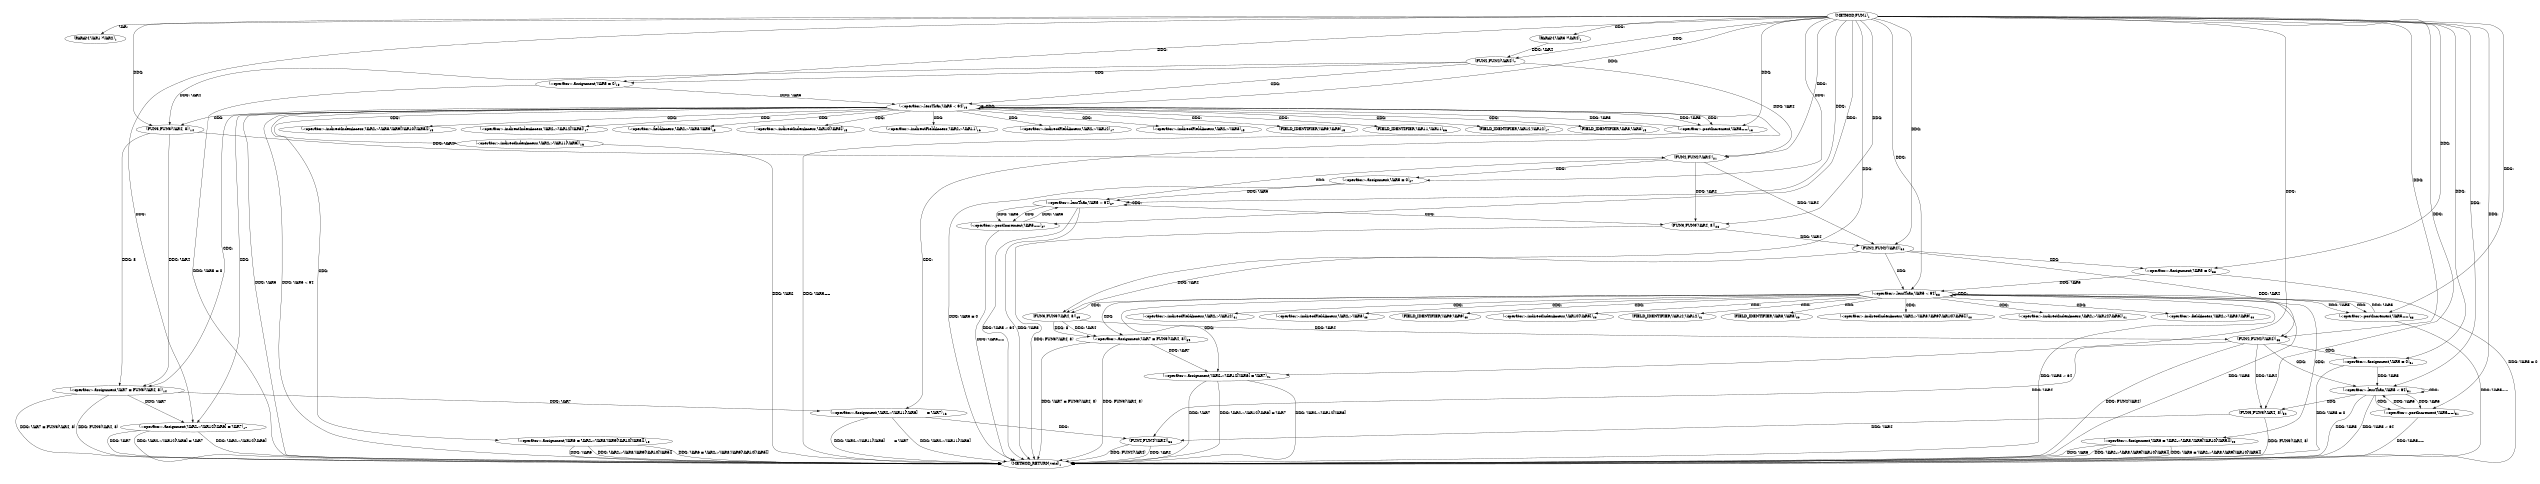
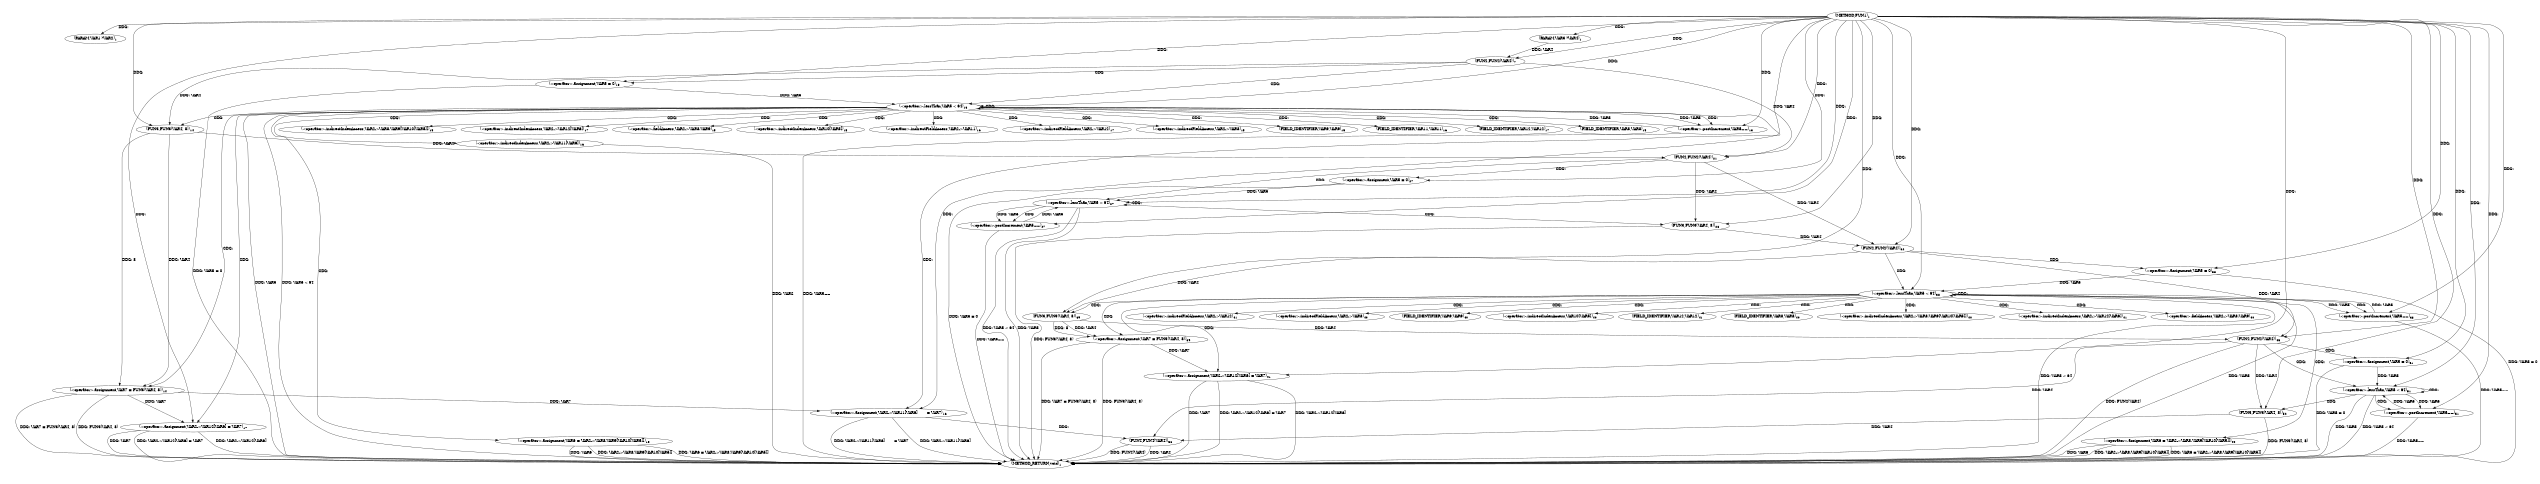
  digraph {
    n1 [label=<(METHOD,FUN1)<SUB>1</SUB>>]
    n2 [label=<(PARAM,VAR1 *VAR2)<SUB>1</SUB>>]
    n3 [label=<(PARAM,VAR3 *VAR4)<SUB>1</SUB>>]
    n4 [label=<(FUN2,FUN2(VAR4))<SUB>7</SUB>>]
    n5 [label=<(FUN2,FUN2(VAR4))<SUB>21</SUB>>]
    n6 [label=<(FUN2,FUN2(VAR4))<SUB>32</SUB>>]
    n7 [label=<(FUN2,FUN2(VAR4))<SUB>45</SUB>>]
    n8 [label=<(&lt;operator&gt;.lessThan,VAR5 &lt; 64)<SUB>13</SUB>>]
    n9 [label=<(&lt;operator&gt;.postIncrement,VAR5++)<SUB>13</SUB>>]
    n10 [label=<(&lt;operator&gt;.lessThan,VAR5 &lt; 64)<SUB>27</SUB>>]
    n11 [label=<(&lt;operator&gt;.postIncrement,VAR5++)<SUB>27</SUB>>]
    n12 [label=<(&lt;operator&gt;.lessThan,VAR5 &lt; 64)<SUB>38</SUB>>]
    n13 [label=<(&lt;operator&gt;.postIncrement,VAR5++)<SUB>38</SUB>>]
    n14 [label=<(&lt;operator&gt;.lessThan,VAR5 &lt; 64)<SUB>51</SUB>>]
    n15 [label=<(&lt;operator&gt;.postIncrement,VAR5++)<SUB>51</SUB>>]
    n16 [label=<(&lt;operator&gt;.assignment,VAR5 = 0)<SUB>13</SUB>>]
    n17 [label=<(&lt;operator&gt;.assignment,VAR2-&gt;VAR11[VAR6]        = VAR7)<SUB>16</SUB>>]
    n18 [label=<(&lt;operator&gt;.assignment,VAR2-&gt;VAR12[VAR6] = VAR7)<SUB>17</SUB>>]
    n19 [label=<(&lt;operator&gt;.assignment,VAR5 = 0)<SUB>27</SUB>>]
    n20 [label=<(FUN3,FUN3(VAR4, 8))<SUB>28</SUB>>]
    n21 [label=<(&lt;operator&gt;.assignment,VAR5 = 0)<SUB>38</SUB>>]
    n22 [label=<(&lt;operator&gt;.assignment,VAR2-&gt;VAR12[VAR6] = VAR7)<SUB>41</SUB>>]
    n23 [label=<(&lt;operator&gt;.assignment,VAR5 = 0)<SUB>51</SUB>>]
    n24 [label=<(FUN3,FUN3(VAR4, 8))<SUB>52</SUB>>]
    n25 [label=<(FUN3,FUN3(VAR4, 8))<SUB>14</SUB>>]
    n26 [label=<(FUN3,FUN3(VAR4, 8))<SUB>39</SUB>>]
    n27 [label=<(FUN4,FUN4(VAR4))<SUB>56</SUB>>]
    n28 [label=<(METHOD_RETURN,void)<SUB>1</SUB>>]
    n29 [label=<(&lt;operator&gt;.assignment,VAR7 = FUN3(VAR4, 8))<SUB>14</SUB>>]
    n30 [label=<(&lt;operator&gt;.assignment,VAR6 = VAR2-&gt;VAR8.VAR9[VAR10[VAR5]])<SUB>15</SUB>>]
    n31 [label=<(&lt;operator&gt;.indirectIndexAccess,VAR2-&gt;VAR8.VAR9[VAR10[VAR5]])<SUB>15</SUB>>]
    n32 [label=<(&lt;operator&gt;.indirectIndexAccess,VAR2-&gt;VAR11[VAR6])<SUB>16</SUB>>]
    n33 [label=<(&lt;operator&gt;.indirectIndexAccess,VAR2-&gt;VAR12[VAR6])<SUB>17</SUB>>]
    n34 [label=<(&lt;operator&gt;.fieldAccess,VAR2-&gt;VAR8.VAR9)<SUB>15</SUB>>]
    n35 [label=<(&lt;operator&gt;.indirectIndexAccess,VAR10[VAR5])<SUB>15</SUB>>]
    n36 [label=<(&lt;operator&gt;.indirectFieldAccess,VAR2-&gt;VAR11)<SUB>16</SUB>>]
    n37 [label=<(&lt;operator&gt;.indirectFieldAccess,VAR2-&gt;VAR12)<SUB>17</SUB>>]
    n38 [label=<(&lt;operator&gt;.indirectFieldAccess,VAR2-&gt;VAR8)<SUB>15</SUB>>]
    n39 [label=<(FIELD_IDENTIFIER,VAR9,VAR9)<SUB>15</SUB>>]
-   n40 [label=<(FIELD_IDENTIFIER,VAR11,VAR11)<SUB>36</SUB>>]
+   n40 [label=<(FIELD_IDENTIFIER,VAR11,VAR11)<SUB>16</SUB>>]
    n41 [label=<(FIELD_IDENTIFIER,VAR12,VAR12)<SUB>17</SUB>>]
    n42 [label=<(FIELD_IDENTIFIER,VAR8,VAR8)<SUB>15</SUB>>]
    n43 [label=<(&lt;operator&gt;.assignment,VAR7 = FUN3(VAR4, 8))<SUB>39</SUB>>]
    n44 [label=<(&lt;operator&gt;.assignment,VAR6 = VAR2-&gt;VAR8.VAR9[VAR10[VAR5]])<SUB>40</SUB>>]
    n45 [label=<(&lt;operator&gt;.indirectIndexAccess,VAR2-&gt;VAR8.VAR9[VAR10[VAR5]])<SUB>40</SUB>>]
    n46 [label=<(&lt;operator&gt;.indirectIndexAccess,VAR2-&gt;VAR12[VAR6])<SUB>41</SUB>>]
    n47 [label=<(&lt;operator&gt;.fieldAccess,VAR2-&gt;VAR8.VAR9)<SUB>40</SUB>>]
    n48 [label=<(&lt;operator&gt;.indirectIndexAccess,VAR10[VAR5])<SUB>40</SUB>>]
    n49 [label=<(&lt;operator&gt;.indirectFieldAccess,VAR2-&gt;VAR12)<SUB>41</SUB>>]
    n50 [label=<(&lt;operator&gt;.indirectFieldAccess,VAR2-&gt;VAR8)<SUB>40</SUB>>]
    n51 [label=<(FIELD_IDENTIFIER,VAR9,VAR9)<SUB>40</SUB>>]
    n52 [label=<(FIELD_IDENTIFIER,VAR12,VAR12)<SUB>41</SUB>>]
    n53 [label=<(FIELD_IDENTIFIER,VAR8,VAR8)<SUB>40</SUB>>]
-   n1 -> n2 [label="VAR: "]
+   n1 -> n2 [label="DDG: "]
    n1 -> n3 [label="CDG: "]
    n1 -> n4 [label="DDG: "]
    n1 -> n5 [label="DDG: "]
    n1 -> n6 [label="DDG: "]
    n1 -> n7 [label="DDG: "]
    n1 -> n8 [label="DDG: "]
    n1 -> n9 [label="DDG: "]
    n1 -> n10 [label="DDG: "]
    n1 -> n11 [label="DDG: "]
    n1 -> n12 [label="DDG: "]
    n1 -> n13 [label="DDG: "]
    n1 -> n14 [label="DDG: "]
    n1 -> n15 [label="DDG: "]
    n1 -> n16 [label="DDG: "]
+   n1 -> n17 [label="DDG: "]
    n1 -> n18 [label="DDG: "]
    n1 -> n19 [label="DDG: "]
    n1 -> n20 [label="DDG: "]
    n1 -> n21 [label="DDG: "]
    n1 -> n22 [label="DDG: "]
    n1 -> n23 [label="DDG: "]
    n1 -> n24 [label="DDG: "]
    n1 -> n25 [label="DDG: "]
    n1 -> n26 [label="DDG: "]
    n3 -> n4 [label="DDG: VAR4"]
    n4 -> n5 [label="DDG: VAR4"]
    n4 -> n8 [label="CDG: "]
    n4 -> n16 [label="CDG: "]
    n4 -> n25 [label="DDG: VAR4"]
    n5 -> n6 [label="DDG: VAR4"]
    n5 -> n10 [label="CDG: "]
    n5 -> n19 [label="CDG: "]
    n5 -> n20 [label="DDG: VAR4"]
    n6 -> n7 [label="DDG: VAR4"]
    n6 -> n12 [label="CDG: "]
    n6 -> n21 [label="CDG: "]
    n6 -> n26 [label="DDG: VAR4"]
    n7 -> n14 [label="CDG: "]
    n7 -> n23 [label="CDG: "]
    n7 -> n24 [label="DDG: VAR4"]
    n7 -> n27 [label="DDG: VAR4"]
    n7 -> n28 [label="DDG: FUN2(VAR4)"]
    n8 -> n8 [label="CDG: "]
    n8 -> n9 [label="DDG: VAR5"]
    n8 -> n9 [label="CDG: "]
    n8 -> n17 [label="CDG: "]
    n8 -> n18 [label="CDG: "]
    n8 -> n25 [label="CDG: "]
    n8 -> n28 [label="DDG: VAR5"]
    n8 -> n28 [label="DDG: VAR5 &lt; 64"]
    n8 -> n29 [label="CDG: "]
    n8 -> n30 [label="CDG: "]
    n8 -> n31 [label="CDG: "]
    n8 -> n32 [label="CDG: "]
    n8 -> n33 [label="CDG: "]
    n8 -> n34 [label="CDG: "]
    n8 -> n35 [label="CDG: "]
    n8 -> n36 [label="CDG: "]
    n8 -> n37 [label="CDG: "]
    n8 -> n38 [label="CDG: "]
    n8 -> n39 [label="CDG: "]
    n8 -> n40 [label="CDG: "]
    n8 -> n41 [label="CDG: "]
    n8 -> n42 [label="CDG: "]
    n9 -> n8 [label="DDG: VAR5"]
    n9 -> n28 [label="DDG: VAR5++"]
    n10 -> n10 [label="CDG: "]
    n10 -> n11 [label="DDG: VAR5"]
    n10 -> n11 [label="CDG: "]
    n10 -> n20 [label="CDG: "]
    n10 -> n28 [label="DDG: VAR5"]
    n10 -> n28 [label="DDG: VAR5 &lt; 64"]
    n11 -> n10 [label="DDG: VAR5"]
    n11 -> n28 [label="DDG: VAR5++"]
    n12 -> n12 [label="CDG: "]
    n12 -> n13 [label="DDG: VAR5"]
    n12 -> n13 [label="CDG: "]
    n12 -> n22 [label="CDG: "]
    n12 -> n26 [label="CDG: "]
    n12 -> n28 [label="DDG: VAR5"]
    n12 -> n28 [label="DDG: VAR5 &lt; 64"]
    n12 -> n43 [label="CDG: "]
    n12 -> n44 [label="CDG: "]
    n12 -> n45 [label="CDG: "]
    n12 -> n46 [label="CDG: "]
    n12 -> n47 [label="CDG: "]
    n12 -> n48 [label="CDG: "]
    n12 -> n49 [label="CDG: "]
    n12 -> n50 [label="CDG: "]
    n12 -> n51 [label="CDG: "]
    n12 -> n52 [label="CDG: "]
    n12 -> n53 [label="CDG: "]
    n13 -> n12 [label="DDG: VAR5"]
    n13 -> n28 [label="DDG: VAR5++"]
    n14 -> n14 [label="CDG: "]
    n14 -> n15 [label="DDG: VAR5"]
    n14 -> n15 [label="CDG: "]
    n14 -> n24 [label="CDG: "]
    n14 -> n28 [label="DDG: VAR5"]
    n14 -> n28 [label="DDG: VAR5 &lt; 64"]
    n15 -> n14 [label="DDG: VAR5"]
    n15 -> n28 [label="DDG: VAR5++"]
    n16 -> n8 [label="DDG: VAR5"]
    n16 -> n28 [label="DDG: VAR5 = 0"]
    n17 -> n27 [label="DDG: "]
    n17 -> n28 [label="DDG: VAR2-&gt;VAR11[VAR6]"]
    n17 -> n28 [label="DDG: VAR2-&gt;VAR11[VAR6]        = VAR7"]
    n18 -> n28 [label="DDG: VAR2-&gt;VAR12[VAR6]"]
    n18 -> n28 [label="DDG: VAR7"]
    n18 -> n28 [label="DDG: VAR2-&gt;VAR12[VAR6] = VAR7"]
    n19 -> n10 [label="DDG: VAR5"]
    n19 -> n28 [label="DDG: VAR5 = 0"]
    n20 -> n6 [label="DDG: VAR4"]
    n20 -> n28 [label="DDG: FUN3(VAR4, 8)"]
    n21 -> n12 [label="DDG: VAR5"]
    n21 -> n28 [label="DDG: VAR5 = 0"]
    n22 -> n28 [label="DDG: VAR2-&gt;VAR12[VAR6]"]
    n22 -> n28 [label="DDG: VAR7"]
    n22 -> n28 [label="DDG: VAR2-&gt;VAR12[VAR6] = VAR7"]
    n23 -> n14 [label="DDG: VAR5"]
    n23 -> n28 [label="DDG: VAR5 = 0"]
    n24 -> n27 [label="DDG: VAR4"]
    n24 -> n28 [label="DDG: FUN3(VAR4, 8)"]
    n25 -> n5 [label="DDG: VAR4"]
    n25 -> n29 [label="DDG: VAR4"]
    n25 -> n29 [label="DDG: 8"]
    n26 -> n7 [label="DDG: VAR4"]
    n26 -> n43 [label="DDG: VAR4"]
    n26 -> n43 [label="DDG: 8"]
    n27 -> n28 [label="DDG: VAR4"]
    n27 -> n28 [label="DDG: FUN4(VAR4)"]
    n29 -> n17 [label="DDG: VAR7"]
    n29 -> n18 [label="DDG: VAR7"]
    n29 -> n28 [label="DDG: FUN3(VAR4, 8)"]
    n29 -> n28 [label="DDG: VAR7 = FUN3(VAR4, 8)"]
    n30 -> n28 [label="DDG: VAR6"]
    n30 -> n28 [label="DDG: VAR2-&gt;VAR8.VAR9[VAR10[VAR5]]"]
    n30 -> n28 [label="DDG: VAR6 = VAR2-&gt;VAR8.VAR9[VAR10[VAR5]]"]
    n32 -> n28 [label="DDG: VAR2"]
    n43 -> n22 [label="DDG: VAR7"]
    n43 -> n28 [label="DDG: FUN3(VAR4, 8)"]
    n43 -> n28 [label="DDG: VAR7 = FUN3(VAR4, 8)"]
    n44 -> n28 [label="DDG: VAR6"]
    n44 -> n28 [label="DDG: VAR2-&gt;VAR8.VAR9[VAR10[VAR5]]"]
    n44 -> n28 [label="DDG: VAR6 = VAR2-&gt;VAR8.VAR9[VAR10[VAR5]]"]
  }
